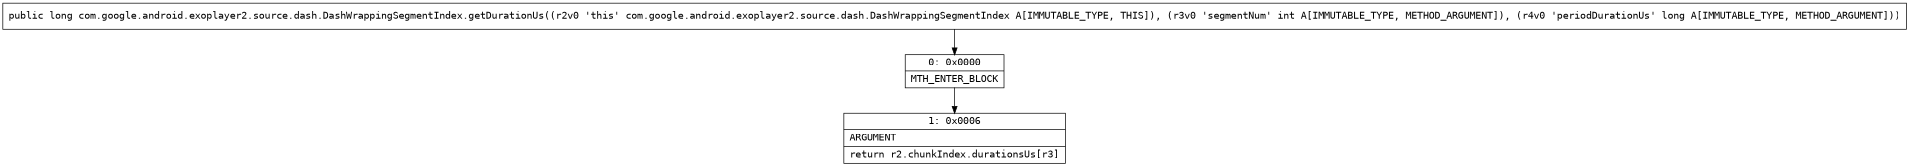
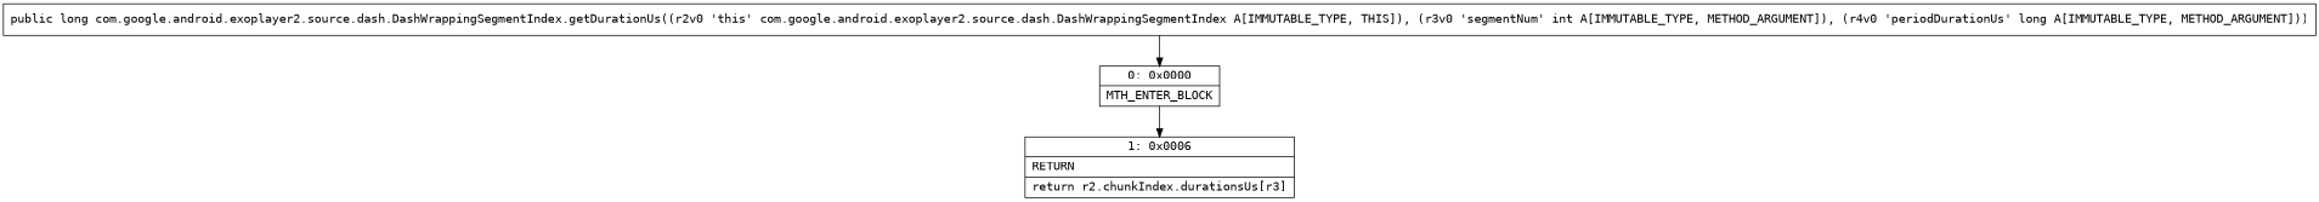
  digraph {
    fontname="DejaVu Sans Mono"
    node [shape=record fontname="DejaVu Sans Mono"]
    edge [fontname="DejaVu Sans Mono"]
    n1 [label="{0\:\ 0x0000|MTH_ENTER_BLOCK\l}"]
-   n2 [label="{1\:\ 0x0006|ARGUMENT\l|return r2.chunkIndex.durationsUs[r3]\l}"]
+   n2 [label="{1\:\ 0x0006|RETURN\l|return r2.chunkIndex.durationsUs[r3]\l}"]
    n3 [label="{public long com.google.android.exoplayer2.source.dash.DashWrappingSegmentIndex.getDurationUs((r2v0 'this' com.google.android.exoplayer2.source.dash.DashWrappingSegmentIndex A[IMMUTABLE_TYPE, THIS]), (r3v0 'segmentNum' int A[IMMUTABLE_TYPE, METHOD_ARGUMENT]), (r4v0 'periodDurationUs' long A[IMMUTABLE_TYPE, METHOD_ARGUMENT])) }"]
    n1 -> n2
    n3 -> n1
  }
